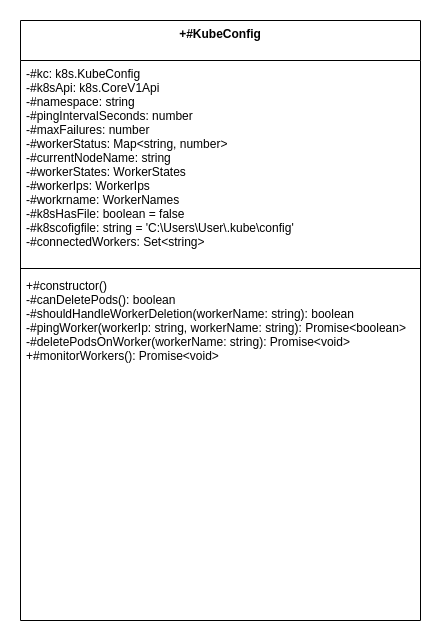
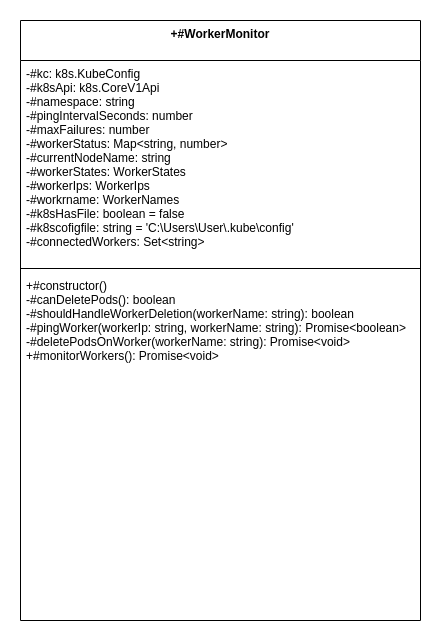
  <mxCell id="0" />
  <mxCell id="1" parent="0" />
- <mxCell id="2" value="+#KubeConfig" style="swimlane;fontStyle=1;align=center;verticalAlign=top;childLayout=stackLayout;horizontal=1;startSize=40;horizontalStack=0;resizeParent=1;resizeParentMax=0;resizeLast=0;collapsible=1;marginBottom=0;" vertex="1" parent="1"><mxGeometry x="20" y="20" width="400" height="600" as="geometry" /></mxCell>
+ <mxCell id="2" value="+#WorkerMonitor" style="swimlane;fontStyle=1;align=center;verticalAlign=top;childLayout=stackLayout;horizontal=1;startSize=40;horizontalStack=0;resizeParent=1;resizeParentMax=0;resizeLast=0;collapsible=1;marginBottom=0;" vertex="1" parent="1"><mxGeometry x="20" y="20" width="400" height="600" as="geometry" /></mxCell>
  <mxCell id="3" value="-#kc: k8s.KubeConfig&#10;-#k8sApi: k8s.CoreV1Api&#10;-#namespace: string&#10;-#pingIntervalSeconds: number&#10;-#maxFailures: number&#10;-#workerStatus: Map&lt;string, number&gt;&#10;-#currentNodeName: string&#10;-#workerStates: WorkerStates&#10;-#workerIps: WorkerIps&#10;-#workrname: WorkerNames&#10;-#k8sHasFile: boolean = false&#10;-#k8scofigfile: string = 'C:\Users\User\.kube\config'&#10;-#connectedWorkers: Set&lt;string&gt;" style="text;strokeColor=none;fillColor=none;align=left;verticalAlign=top;spacingLeft=4;spacingRight=4;overflow=hidden;rotatable=0;points=[[0,0.5],[1,0.5]];portConstraint=eastwest;" vertex="1" parent="2"><mxGeometry y="40" width="400" height="204" as="geometry" /></mxCell>
  <mxCell id="4" value="" style="line;strokeWidth=1;fillColor=none;align=left;verticalAlign=middle;spacingTop=-1;spacingLeft=3;spacingRight=3;rotatable=0;labelPosition=right;points=[];portConstraint=eastwest;" vertex="1" parent="2"><mxGeometry y="244" width="400" height="8" as="geometry" /></mxCell>
  <mxCell id="5" value="+#constructor()&#10;-#canDeletePods(): boolean&#10;-#shouldHandleWorkerDeletion(workerName: string): boolean&#10;-#pingWorker(workerIp: string, workerName: string): Promise&lt;boolean&gt;&#10;-#deletePodsOnWorker(workerName: string): Promise&lt;void&gt;&#10;+#monitorWorkers(): Promise&lt;void&gt;" style="text;strokeColor=none;fillColor=none;align=left;verticalAlign=top;spacingLeft=4;spacingRight=4;overflow=hidden;rotatable=0;points=[[0,0.5],[1,0.5]];portConstraint=eastwest;" vertex="1" parent="2"><mxGeometry y="252" width="400" height="348" as="geometry" /></mxCell>
